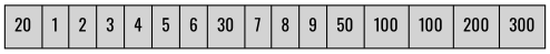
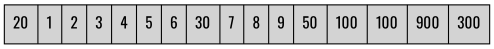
  digraph {
    rankdir=LR
    fontname=Oswald
-   n1 [label="{ 20|1|2|3|4|5|6|30|7|8|9|50|100|100|200|300}" shape=record style=filled fillcolor=lightgrey fontname=Oswald]
+   n1 [label="{ 20|1|2|3|4|5|6|30|7|8|9|50|100|100|900|300}" shape=record style=filled fillcolor=lightgrey fontname=Oswald]
  }
